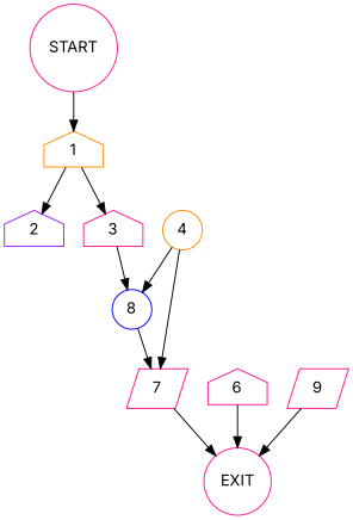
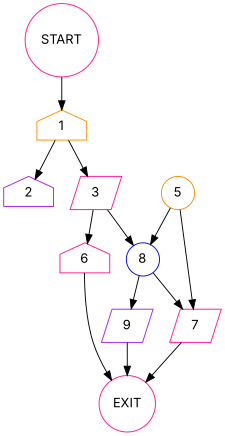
  digraph {
    fontname=Inter
    node [color=deeppink fontname=Inter shape=circle]
    edge [fontname=Inter]
    n1 [label=START]
    1 [color=darkorange shape=house]
    2 [color=purple shape=house]
-   3 [shape=house]
+   3 [shape=parallelogram]
    n5 [label=EXIT]
    6 [shape=house]
    8 [color=blue]
-   5 [color=darkorange label=4]
+   5 [color=darkorange]
    7 [shape=parallelogram]
-   9 [shape=parallelogram]
+   9 [color=purple shape=parallelogram]
    n1 -> 1
    1 -> 2
    1 -> 3
+   3 -> 6
    3 -> 8
    6 -> n5
    8 -> 7
+   8 -> 9
    5 -> 8
    5 -> 7
    7 -> n5
    9 -> n5
  }
